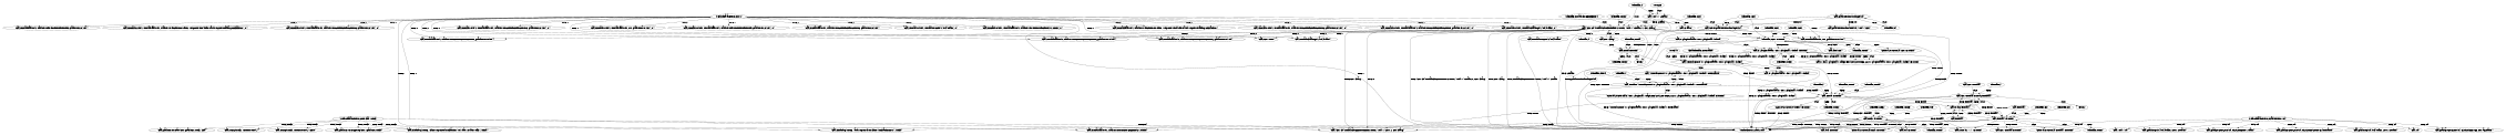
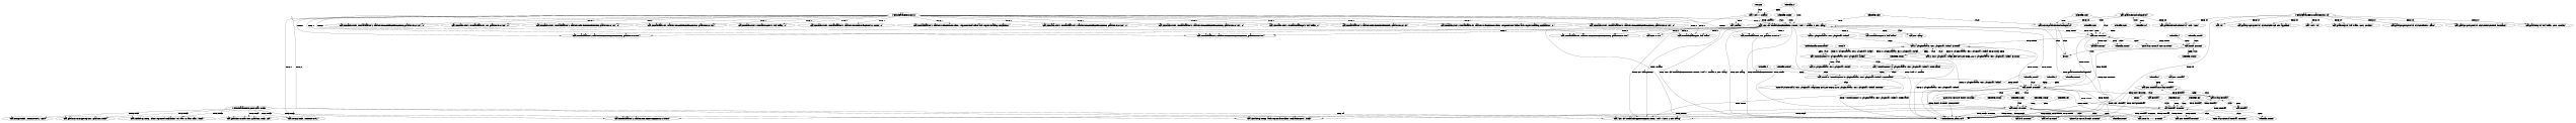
  digraph {
    n1 [label="(Call,ctx->ext_id[i] = strdup(ext_id[i]))"]
    n2 [label="(Call,strdup(ext_id[i]))"]
    n3 [label="(Block,)"]
    n4 [label="(MethodReturn,static void)"]
    n5 [label="(Call,ext_id[i] != NULL)"]
    n6 [label="(Call,ext_id[i])"]
    n7 [label="(Call,(ctx->cb)(sx_sasl_cb_GEN_AUTHZID, NULL, (void **)&out, s, ctx->cbarg))"]
    n8 [label="(Call,strstr(in, \"<\") != NULL)"]
    n9 [label="(Call,ctx->ext_id[i] = NULL)"]
    n10 [label="(ControlStructure,if (ext_id[i] != NULL))"]
    n11 [label="(Identifier,NULL)"]
    n12 [label="(Call,ext_id != NULL)"]
    n13 [label="(ControlStructure,if (ext_id != NULL))"]
    n14 [label="(Identifier,NULL)"]
    n15 [label="(Call,ext_id = NULL)"]
    n16 [label="(Identifier,NULL)"]
    n17 [label="(Block,)"]
-   n18 [label="(Identifier,sctx != NULL)"]
+   n18 [label="(Call,sctx != NULL)"]
    n19 [label="(Call,s->plugin_data[s->env->plugins[i]->index] != NULL)"]
-   n20 [label="(Call,free(sctx))"]
+   n20 [label="(Call,failure(sctx))"]
    n21 [label="(Identifier,NULL)"]
    n22 [label="(ControlStructure,if (sctx != NULL))"]
    n23 [label="(Call,(_sx_ssl_conn_t) s->plugin_data[s->env->plugins[i]->index])"]
    n24 [label="(Identifier,NULL)"]
    n25 [label="(Call,s->env->plugins[i]->magic == SX_SSL_MAGIC && s->plugin_data[s->env->plugins[i]->index] != NULL)"]
    n26 [label="(Call,sctx = gsasl_session_hook_get(sd))"]
    n27 [label="(Call,gsasl_session_hook_get(sd))"]
    n28 [label="(Call,gsasl_session_hook_set(sd, (void *) sctx))"]
    n29 [label="(Identifier,sd)"]
    n30 [label="(MethodParameterIn,Gsasl_session *sd)"]
    n31 [label="(Call,!sd)"]
    n32 [label="(Call,gsasl_property_set(sd, GSASL_SERVICE, ctx->appname))"]
    n33 [label="(Call,(void *) sd)"]
    n34 [label="(Call,gsasl_step(sd, buf, buflen, &out, &outlen))"]
    n35 [label="(Call,gsasl_property_set(sd, GSASL_REALM, realm))"]
    n36 [label="(Call,gsasl_property_set(sd, GSASL_HOSTNAME, hostname))"]
    n37 [label="(Call,gsasl_step(sd, buf, buflen, &out, &outlen))"]
    n38 [label="(Call,(ctx->cb)(sx_sasl_cb_GET_REALM, NULL, (void **) &realm, s, ctx->cbarg))"]
    n39 [label="(Call,_sx_sasl_failure(s, out, gsasl_strerror(ret)))"]
    n40 [label="(Call,_sx_sasl_failure(s, _sasl_err_INCORRECT_ENCODING, gsasl_strerror(ret)))"]
    n41 [label="(Call,_sx_sasl_failure(s, _sasl_err_INCORRECT_ENCODING, gsasl_strerror(ret)))"]
    n42 [label="(Call,sctx->s = s)"]
    n43 [label="(Call,_sx_sasl_success(s, buf, buflen))"]
    n44 [label="(Call,ctx->cbarg)"]
    n45 [label="(Call,_sx_sasl_challenge(s, buf, buflen))"]
    n46 [label="(Call,_sx_sasl_failure(s, _sasl_err_INCORRECT_ENCODING, gsasl_strerror(ret)))"]
    n47 [label="(Call,mech != NULL)"]
    n48 [label="(Identifier,NULL)"]
    n49 [label="(Call,buf != NULL)"]
    n50 [label="(Call,_sx_debug(ZONE, \"auth request from client (mechanism=%s)\", mech))"]
    n51 [label="(Call,buf != NULL)"]
    n52 [label="(Call,_sx_sasl_failure(s, _sasl_err_INVALID_MECHANISM, NULL))"]
    n53 [label="(ControlStructure,if(mech != NULL))"]
    n54 [label="(MethodParameterIn,const char *mech)"]
    n55 [label="(Call,_sx_debug(ZONE, \"client requested mechanism (%s) that we didn't offer\", mech))"]
    n56 [label="(Call,gsasl_server_start(ctx->gsasl_ctx, mech, &sd))"]
    n57 [label="(Call,strcmp(mech, \"ANONYMOUS\"))"]
    n58 [label="(Call,strcmp(mech, \"ANONYMOUS\") == 0)"]
    n59 [label="(Call,gsasl_server_support_p(ctx->gsasl_ctx, mech))"]
    n60 [label="(Call,(void **) &realm)"]
    n61 [label="(Call,&realm)"]
    n62 [label="(MethodParameterIn,sx_t s)"]
    n63 [label="(Call,_sx_nad_write(s, _sx_sasl_failure(s, _sasl_err_INCORRECT_ENCODING, gsasl_strerror(ret)), 0))"]
    n64 [label="(Call,_sx_nad_write(s, _sx_sasl_failure(s, out, gsasl_strerror(ret)), 0))"]
    n65 [label="(Call,_sx_nad_write(s, _sx_sasl_failure(s, _sasl_err_TEMPORARY_FAILURE, gsasl_strerror(ret)), 0))"]
    n66 [label="(Call,_sx_sasl_failure(s, _sasl_err_INCORRECT_ENCODING, gsasl_strerror(ret)))"]
    n67 [label="(Call,_sx_nad_write(s, _sx_sasl_success(s, buf, buflen), 0))"]
    n68 [label="(Call,_sx_nad_write(s, _sx_sasl_failure(s, _sasl_err_INVALID_MECHANISM, NULL), 0))"]
    n69 [label="(Call,_sx_sasl_failure(s, _sasl_err_MECH_TOO_WEAK, \"response send before auth request enabling mechanism\"))"]
    n70 [label="(Call,_sx_nad_write(s, _sx_sasl_failure(s, _sasl_err_INCORRECT_ENCODING, gsasl_strerror(ret)), 0))"]
    n71 [label="(Call,_sx_nad_write(s, _sx_sasl_failure(s, _sasl_err_INCORRECT_ENCODING, gsasl_strerror(ret)), 0))"]
    n72 [label="(Call,_sx_nad_write(s, _sx_sasl_challenge(s, buf, buflen), 0))"]
    n73 [label="(Call,_sx_sasl_failure(s, _sasl_err_TEMPORARY_FAILURE, gsasl_strerror(ret)))"]
    n74 [label="(Call,_sx_nad_write(s, _sx_sasl_failure(s, _sasl_err_MECH_TOO_WEAK, \"response send before auth request enabling mechanism\"), 0))"]
    n75 [label="(Call,_sx_nad_write(s, _sx_sasl_failure(s, _sasl_err_INCORRECT_ENCODING, gsasl_strerror(ret)), 0))"]
    n76 [label="(Call,ext_id = ((_sx_ssl_conn_t) s->plugin_data[s->env->plugins[i]->index])->external_id)"]
    n77 [label="(ControlStructure,if(s->env->plugins[i]->magic == SX_SSL_MAGIC && s->plugin_data[s->env->plugins[i]->index] != NULL))"]
    n78 [label="(Call,((_sx_ssl_conn_t) s->plugin_data[s->env->plugins[i]->index])->external_id)"]
    n79 [label="(Call,s->plugin_data[s->env->plugins[i]->index])"]
    n80 [label="(Identifier,sctx)"]
    n81 [label="(Identifier,ext_id)"]
    n82 [label="(Identifier,sctx)"]
-   n83 [label="(Identifier,buf)"]
+   n83 [label="(Identifier,ret)"]
    n84 [label="(Call,ext_id[i])"]
    n85 [label="(Identifier,i)"]
    n86 [label="(Identifier,i)"]
    n87 [label="(Call,s->plugin_data[s->env->plugins[i]->index])"]
-   n88 [label="(Identifier,sx_sasl_cb_GET_REALM)"]
    n89 [label="(Identifier,mech)"]
    n90 [label="(Identifier,s)"]
    n91 [label="(Identifier,ZONE)"]
    n92 [label="(Identifier,ctx)"]
    n93 [label="(Identifier,ext_id)"]
    n94 [label="(Call,ctx->ext_id[i])"]
    n95 [label="(Identifier,sctx)"]
    n96 [label="(Identifier,ext_id)"]
    n97 [label="(Identifier,NULL)"]
    n98 [label="(Identifier,ctx)"]
    n99 [label="(Identifier,i)"]
    n100 [label="(FieldIdentifier,external_id)"]
    n101 [label="(Identifier,ZONE)"]
    n102 [label="(Identifier,sctx)"]
    n103 [label="(Identifier,i)"]
    1000225
    1000340
    n1 -> n2 [label="CFG: "]
    n1 -> n3 [label="AST: "]
    n1 -> n4 [label="DDG: ctx->ext_id[i]"]
    n1 -> n4 [label="DDG: strdup(ext_id[i])"]
    n2 -> n1 [label="AST: "]
    n2 -> n1 [label="DDG: ext_id[i]"]
    n2 -> n4 [label="DDG: ext_id[i]"]
    n2 -> n5 [label="DDG: ext_id[i]"]
    n2 -> n6 [label="CFG: "]
    n5 -> n2 [label="DDG: ext_id[i]"]
    n5 -> n4 [label="DDG: ext_id[i] != NULL"]
    n5 -> n4 [label="DDG: ext_id[i]"]
    n5 -> n7 [label="DDG: NULL"]
    n5 -> n8 [label="DDG: NULL"]
    n5 -> n9 [label="DDG: NULL"]
    n5 -> n10 [label="AST: "]
    n5 -> n11 [label="CFG: "]
    n6 -> n2 [label="AST: "]
    n11 -> n5 [label="AST: "]
-   n12 -> n2 [label="DDG: ext_id"]
+   n12 -> n2 [label="DDG: sctx != NULL"]
    n12 -> n4 [label="DDG: ext_id != NULL"]
    n12 -> n4 [label="DDG: ext_id"]
    n12 -> n5 [label="DDG: ext_id"]
    n12 -> n5 [label="DDG: NULL"]
    n12 -> n7 [label="DDG: NULL"]
    n12 -> n8 [label="DDG: NULL"]
    n12 -> n13 [label="AST: "]
    n12 -> n14 [label="CFG: "]
    n14 -> n12 [label="AST: "]
    n15 -> n12 [label="DDG: ext_id"]
    n15 -> n16 [label="CFG: "]
    n15 -> n17 [label="AST: "]
    n16 -> n15 [label="AST: "]
    n18 -> n4 [label="DDG: sctx != NULL"]
    n18 -> n12 [label="DDG: NULL"]
    n18 -> n15 [label="DDG: NULL"]
    n18 -> n19 [label="DDG: NULL"]
    n18 -> n20 [label="DDG: sctx"]
    n18 -> n21 [label="CFG: "]
    n18 -> n22 [label="GET: "]
    n19 -> n4 [label="DDG: s->plugin_data[s->env->plugins[i]->index]"]
    n19 -> n12 [label="DDG: NULL"]
    n19 -> n23 [label="DDG: s->plugin_data[s->env->plugins[i]->index]"]
    n19 -> n24 [label="CFG: "]
    n19 -> n25 [label="AST: "]
    n19 -> n25 [label="DDG: s->plugin_data[s->env->plugins[i]->index]"]
    n19 -> n25 [label="DDG: NULL"]
    n21 -> n18 [label="AST: "]
    n23 -> n4 [label="DDG: s->plugin_data[s->env->plugins[i]->index]"]
    n23 -> n19 [label="DDG: s->plugin_data[s->env->plugins[i]->index]"]
    n23 -> n78 [label="AST: "]
    n23 -> n79 [label="CFG: "]
    n24 -> n19 [label="AST: "]
    n25 -> n19 [label="CFG: "]
    n26 -> n4 [label="DDG: gsasl_session_hook_get(sd)"]
    n26 -> n17 [label="AST: "]
    n26 -> n18 [label="DDG: sctx"]
    n27 -> n26 [label="AST: "]
    n27 -> n26 [label="DDG: sd"]
    n27 -> n28 [label="DDG: sd"]
    n27 -> n29 [label="CFG: "]
    n29 -> n27 [label="AST: "]
    n30 -> n4 [label="DDG: sd"]
+   n30 -> n28 [label="DDG: sd"]
    n30 -> n31 [label="DDG: sd"]
    n30 -> n32 [label="DDG: sd"]
    n30 -> n33 [label="DDG: sd"]
    n30 -> n34 [label="DDG: sd"]
    n30 -> n35 [label="DDG: sd"]
    n30 -> n36 [label="DDG: sd"]
    n30 -> n37 [label="DDG: sd"]
    n38 -> n4 [label="DDG: (ctx->cb)(sx_sasl_cb_GET_REALM, NULL, (void **) &realm, s, ctx->cbarg)"]
    n38 -> n4 [label="DDG: ctx->cbarg"]
    n38 -> n4 [label="DDG: sx_sasl_cb_GET_REALM"]
    n38 -> n4 [label="DDG: (void **) &realm"]
    n38 -> n7 [label="DDG: s"]
    n38 -> n7 [label="DDG: ctx->cbarg"]
    n38 -> n17 [label="AST: "]
    n38 -> n18 [label="DDG: NULL"]
    n38 -> n39 [label="DDG: s"]
    n38 -> n40 [label="DDG: s"]
    n38 -> n41 [label="DDG: s"]
    n38 -> n42 [label="DDG: s"]
    n38 -> n43 [label="DDG: s"]
    n38 -> n44 [label="CFG: "]
    n38 -> n45 [label="DDG: s"]
    n38 -> n46 [label="DDG: s"]
    n39 -> n47 [label="DDG: mech"]
    n44 -> n38 [label="AST: "]
    n47 -> n4 [label="DDG: mech != NULL"]
    n47 -> n4 [label="DDG: NULL"]
    n47 -> n4 [label="DDG: mech"]
    n47 -> n38 [label="DDG: NULL"]
    n47 -> n48 [label="CFG: "]
    n47 -> n49 [label="DDG: NULL"]
    n47 -> n50 [label="DDG: mech"]
    n47 -> n51 [label="DDG: NULL"]
    n47 -> n52 [label="DDG: NULL"]
    n47 -> n53 [label="AST: "]
    n48 -> n47 [label="AST: "]
    n54 -> n4 [label="DDG: sd"]
    n54 -> n50 [label="DDG: mech"]
    n54 -> n55 [label="DDG: mech"]
    n54 -> n56 [label="DDG: mech"]
    n54 -> n57 [label="DDG: mech"]
    n54 -> n58 [label="DDG: mech"]
    n54 -> n59 [label="DDG: mech"]
    n60 -> n4 [label="DDG: &realm"]
    n60 -> n38 [label="AST: "]
    n60 -> n38 [label="DDG: &realm"]
    n60 -> n61 [label="CFG: "]
-   n62 -> n4 [label="DDG: s"]
    n62 -> n7 [label="DDG: s"]
    n62 -> n38 [label="DDG: s"]
    n62 -> n39 [label="DDG: s"]
    n62 -> n40 [label="DDG: s"]
    n62 -> n41 [label="DDG: s"]
    n62 -> n42 [label="DDG: s"]
    n62 -> n45 [label="DDG: s"]
    n62 -> n46 [label="DDG: s"]
    n62 -> n52 [label="DDG: s"]
    n62 -> n63 [label="DDG: s"]
    n62 -> n64 [label="DDG: s"]
    n62 -> n65 [label="DDG: s"]
    n62 -> n66 [label="DDG: s"]
    n62 -> n67 [label="DDG: s"]
    n62 -> n68 [label="DDG: s"]
    n62 -> n69 [label="DDG: s"]
    n62 -> n70 [label="DDG: s"]
    n62 -> n71 [label="DDG: s"]
    n62 -> n72 [label="DDG: s"]
    n62 -> n73 [label="DDG: s"]
    n62 -> n74 [label="DDG: s"]
    n62 -> n75 [label="DDG: s"]
    n76 -> n4 [label="DDG: ((_sx_ssl_conn_t) s->plugin_data[s->env->plugins[i]->index])->external_id"]
    n76 -> n12 [label="DDG: ext_id"]
    n76 -> n77 [label="AST: "]
    n76 -> n78 [label="CFG: "]
    n78 -> n76 [label="AST: "]
    n79 -> n23 [label="AST: "]
    n80 -> n18 [label="CFG: "]
    n81 -> n12 [label="AST: "]
    n82 -> n26 [label="AST: "]
    n82 -> n38 [label="CFG: "]
    n83 -> n47 [label="CFG: "]
    n84 -> n5 [label="AST: "]
    n85 -> n12 [label="CFG: "]
    n86 -> n15 [label="CFG: "]
    n87 -> n19 [label="AST: "]
-   n88 -> n38 [label="AST: "]
    n89 -> n47 [label="AST: "]
    n90 -> n38 [label="AST: "]
    n90 -> n60 [label="CFG: "]
    n91 -> n47 [label="CFG: "]
    n92 -> n5 [label="CFG: "]
    n93 -> n76 [label="AST: "]
-   n94 -> n1 [label="AST: "]
+   n94 -> n1 [label="NULL: "]
    n95 -> n18 [label="AST: "]
    n95 -> n26 [label="CFG: "]
    n96 -> n15 [label="AST: "]
    n97 -> n38 [label="AST: "]
    n98 -> n5 [label="CFG: "]
    n99 -> n1 [label="CFG: "]
    n100 -> n23 [label="CFG: "]
    n101 -> n12 [label="CFG: "]
    n102 -> n18 [label="CFG: "]
    n103 -> n76 [label="CFG: "]
    1000225 -> n60 [label="AST: "]
    1000340 -> n23 [label="AST: "]
  }
